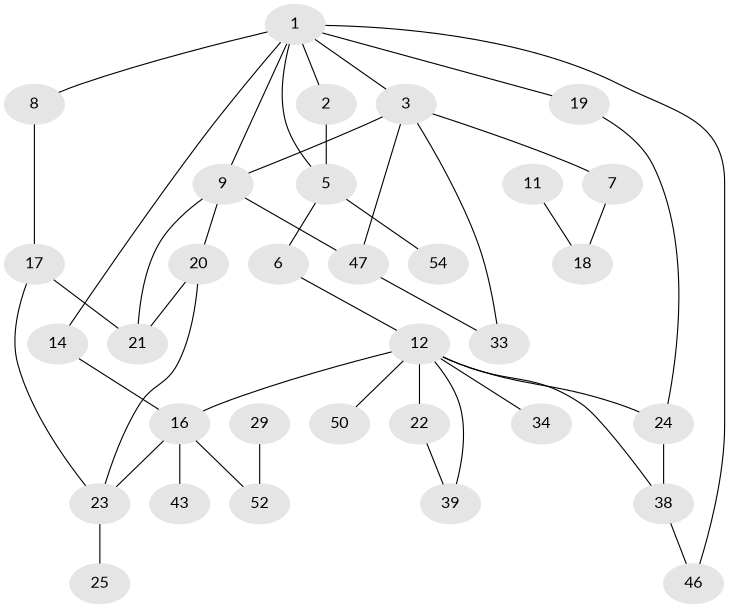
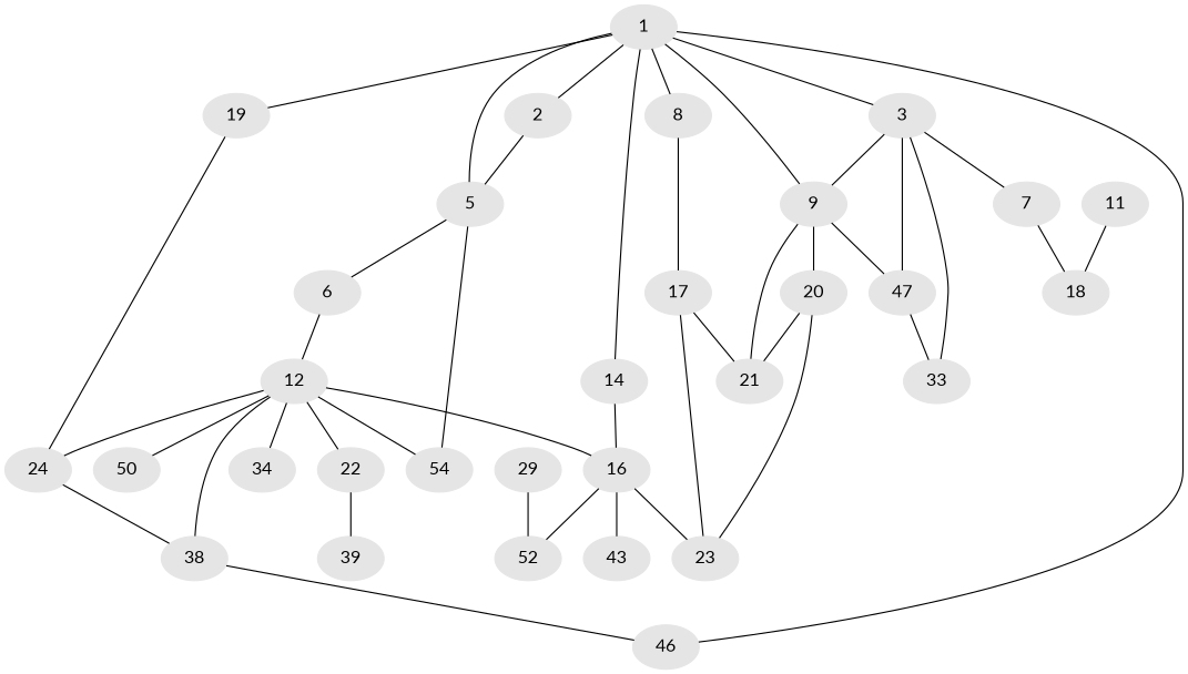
  graph {
    fontname=Lato
    node [color=gray90 fontname=Lato style=filled]
    edge [fontname=Lato]
    1 [super="+4"]
    2 [super="+15"]
    3 [super="+27"]
    5 [super="+10"]
    8
    9 [super="+13"]
    14 [super="+40"]
    19 [super="+44"]
    46 [super="+48"]
    7 [super="+45"]
    33 [super="+35"]
    47
    6
    54
    17 [super="+42"]
    20 [super="+26"]
    21 [super="+32"]
    16 [super="+30"]
    24 [super="+41"]
    18 [super="+28"]
    12 [super="+37"]
    22
    34 [super="+36"]
    38
    50
    23 [super="+49"]
    11 [super="+51"]
    43
    52 [super="+53"]
    39
-   25
    29 [super="+31"]
    1 -- 2
    1 -- 3
    1 -- 5
    1 -- 8
    1 -- 9
    1 -- 14
    1 -- 19
    1 -- 46
    2 -- 5 [weight=2]
    3 -- 9
    3 -- 7
    3 -- 33
    3 -- 47
    5 -- 6
    5 -- 54
    8 -- 17
    9 -- 47
    9 -- 20
    9 -- 21
    14 -- 16
    19 -- 24
    7 -- 18
    47 -- 33
    6 -- 12
    17 -- 21
    17 -- 23
    20 -- 21
    20 -- 23
    16 -- 23
    16 -- 43
    16 -- 52
    24 -- 38
-   12 -- 39
+   12 -- 54
    12 -- 16
    12 -- 24
    12 -- 22
    12 -- 34
    12 -- 38
    12 -- 50
    22 -- 39
    38 -- 46
-   23 -- 25
    11 -- 18
    29 -- 52
  }
